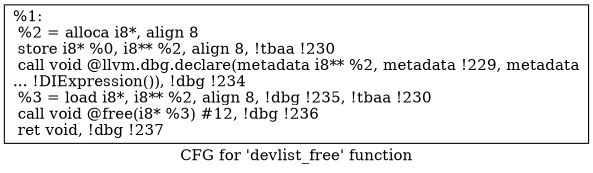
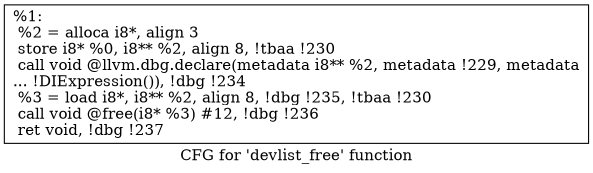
  digraph {
    label="CFG for 'devlist_free' function"
-   n1 [label="{%1:\l  %2 = alloca i8*, align 8\l  store i8* %0, i8** %2, align 8, !tbaa !230\l  call void @llvm.dbg.declare(metadata i8** %2, metadata !229, metadata\l... !DIExpression()), !dbg !234\l  %3 = load i8*, i8** %2, align 8, !dbg !235, !tbaa !230\l  call void @free(i8* %3) #12, !dbg !236\l  ret void, !dbg !237\l}" shape=record]
+   n1 [label="{%1:\l  %2 = alloca i8*, align 3\l  store i8* %0, i8** %2, align 8, !tbaa !230\l  call void @llvm.dbg.declare(metadata i8** %2, metadata !229, metadata\l... !DIExpression()), !dbg !234\l  %3 = load i8*, i8** %2, align 8, !dbg !235, !tbaa !230\l  call void @free(i8* %3) #12, !dbg !236\l  ret void, !dbg !237\l}" shape=record]
  }
